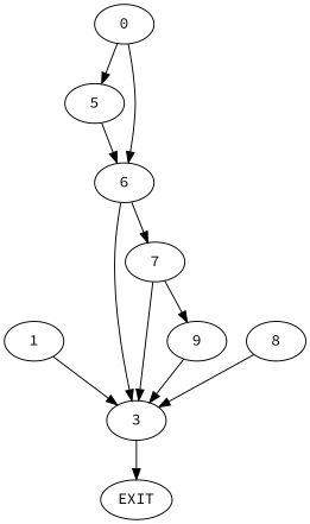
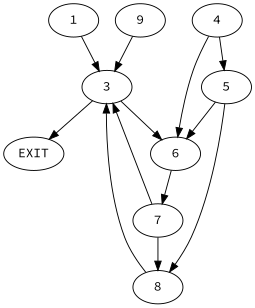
  digraph {
    fontname="Source Code Pro"
    node [fontname="Source Code Pro"]
    edge [fontname="Source Code Pro"]
    1
    3
    n3 [label=EXIT]
-   4 [label=0]
+   4
    5
    6
    8
    7
    9
    1 -> 3
    3 -> n3
    4 -> 5
    4 -> 6
    5 -> 6
-   6 -> 3
+   5 -> 8
+   3 -> 6
    6 -> 7
    8 -> 3
    7 -> 3
-   7 -> 9
+   7 -> 8
    9 -> 3
  }
